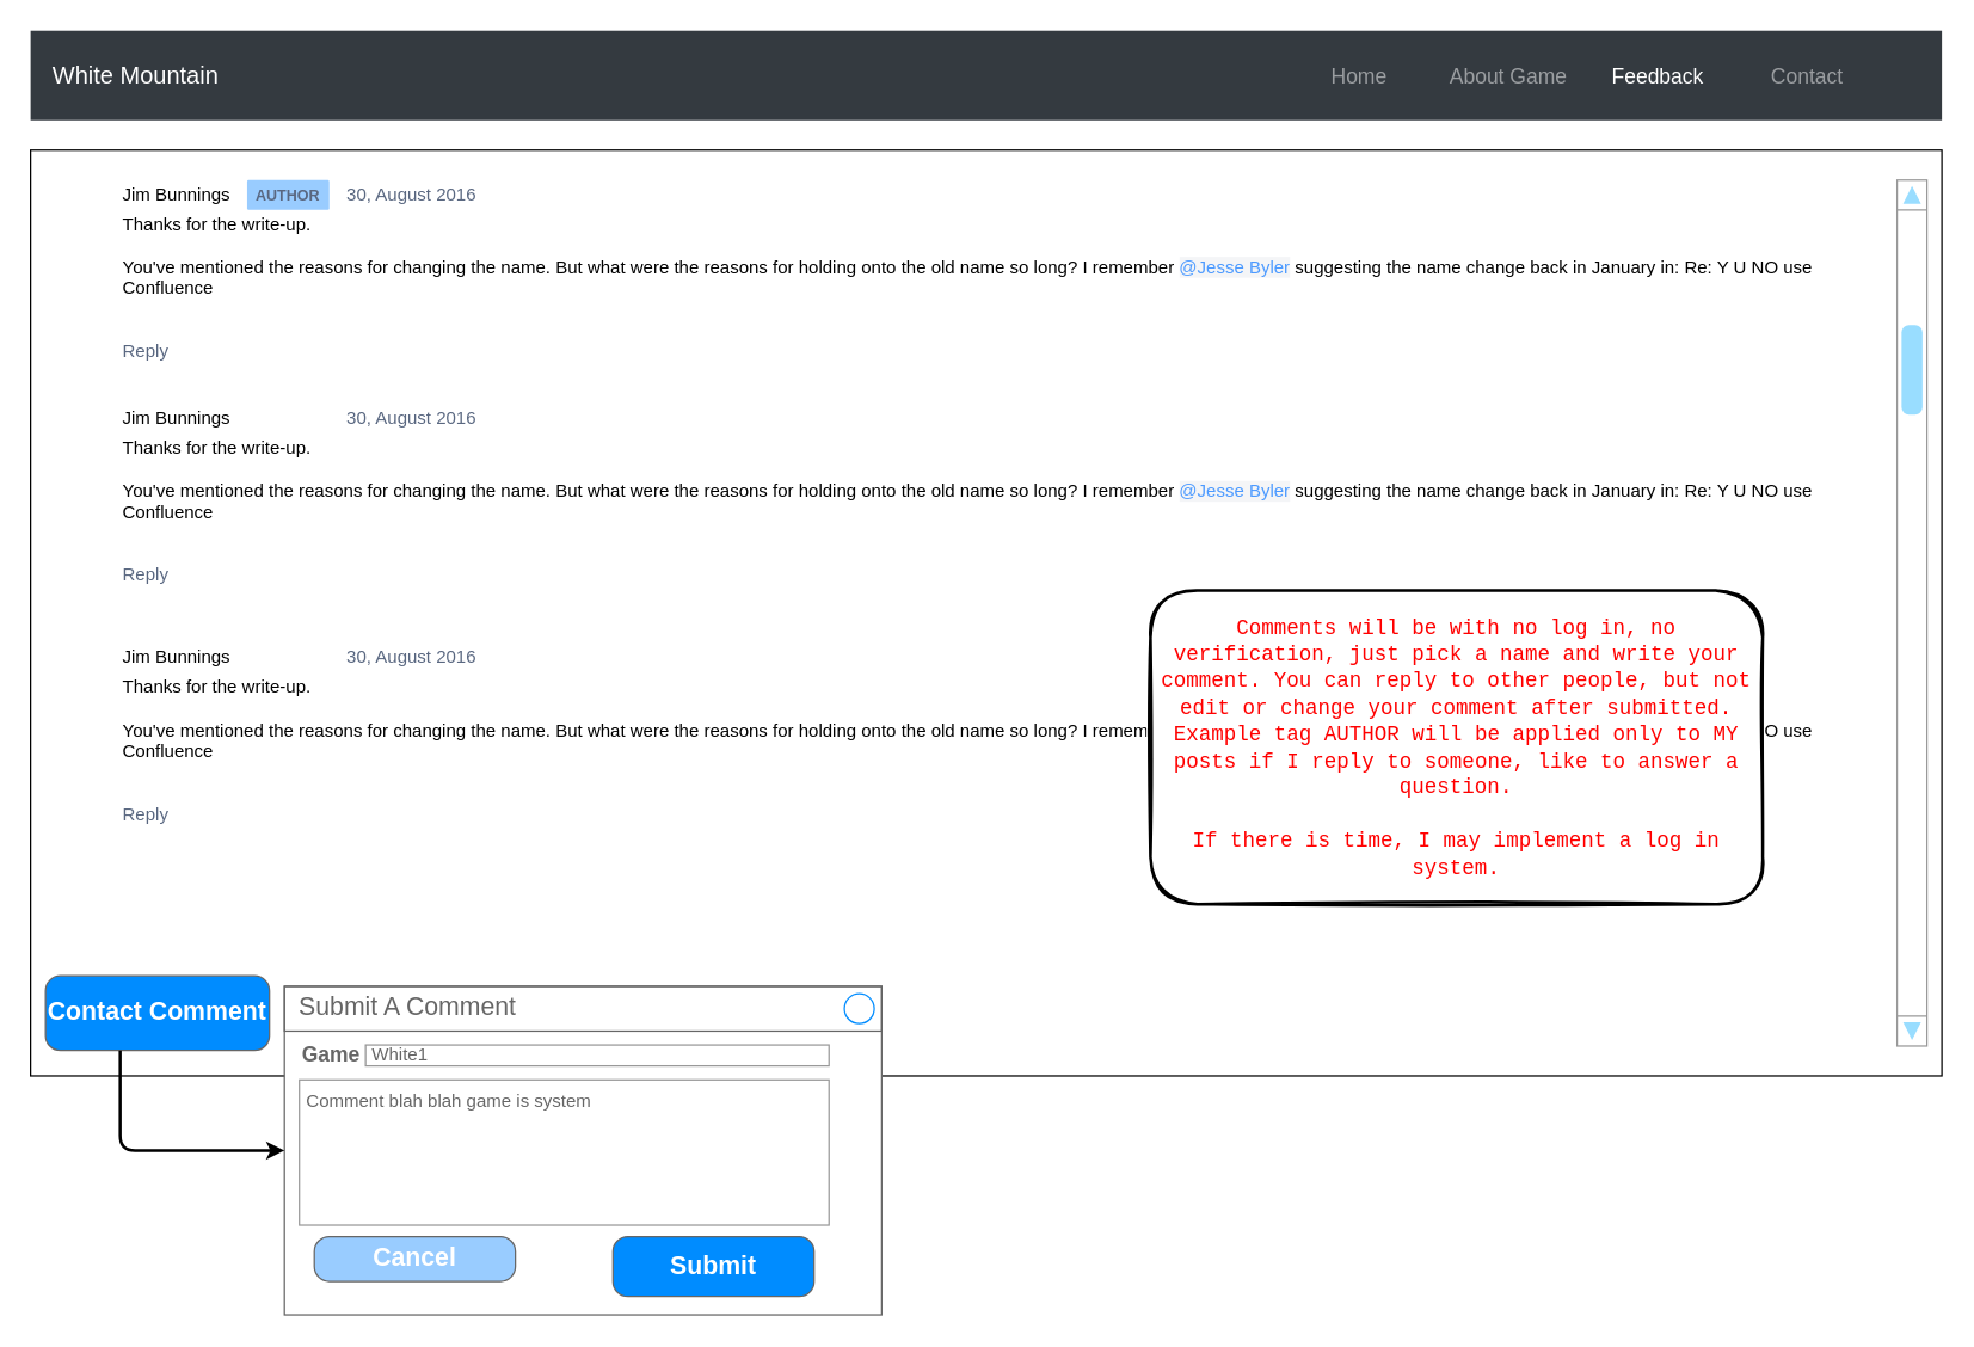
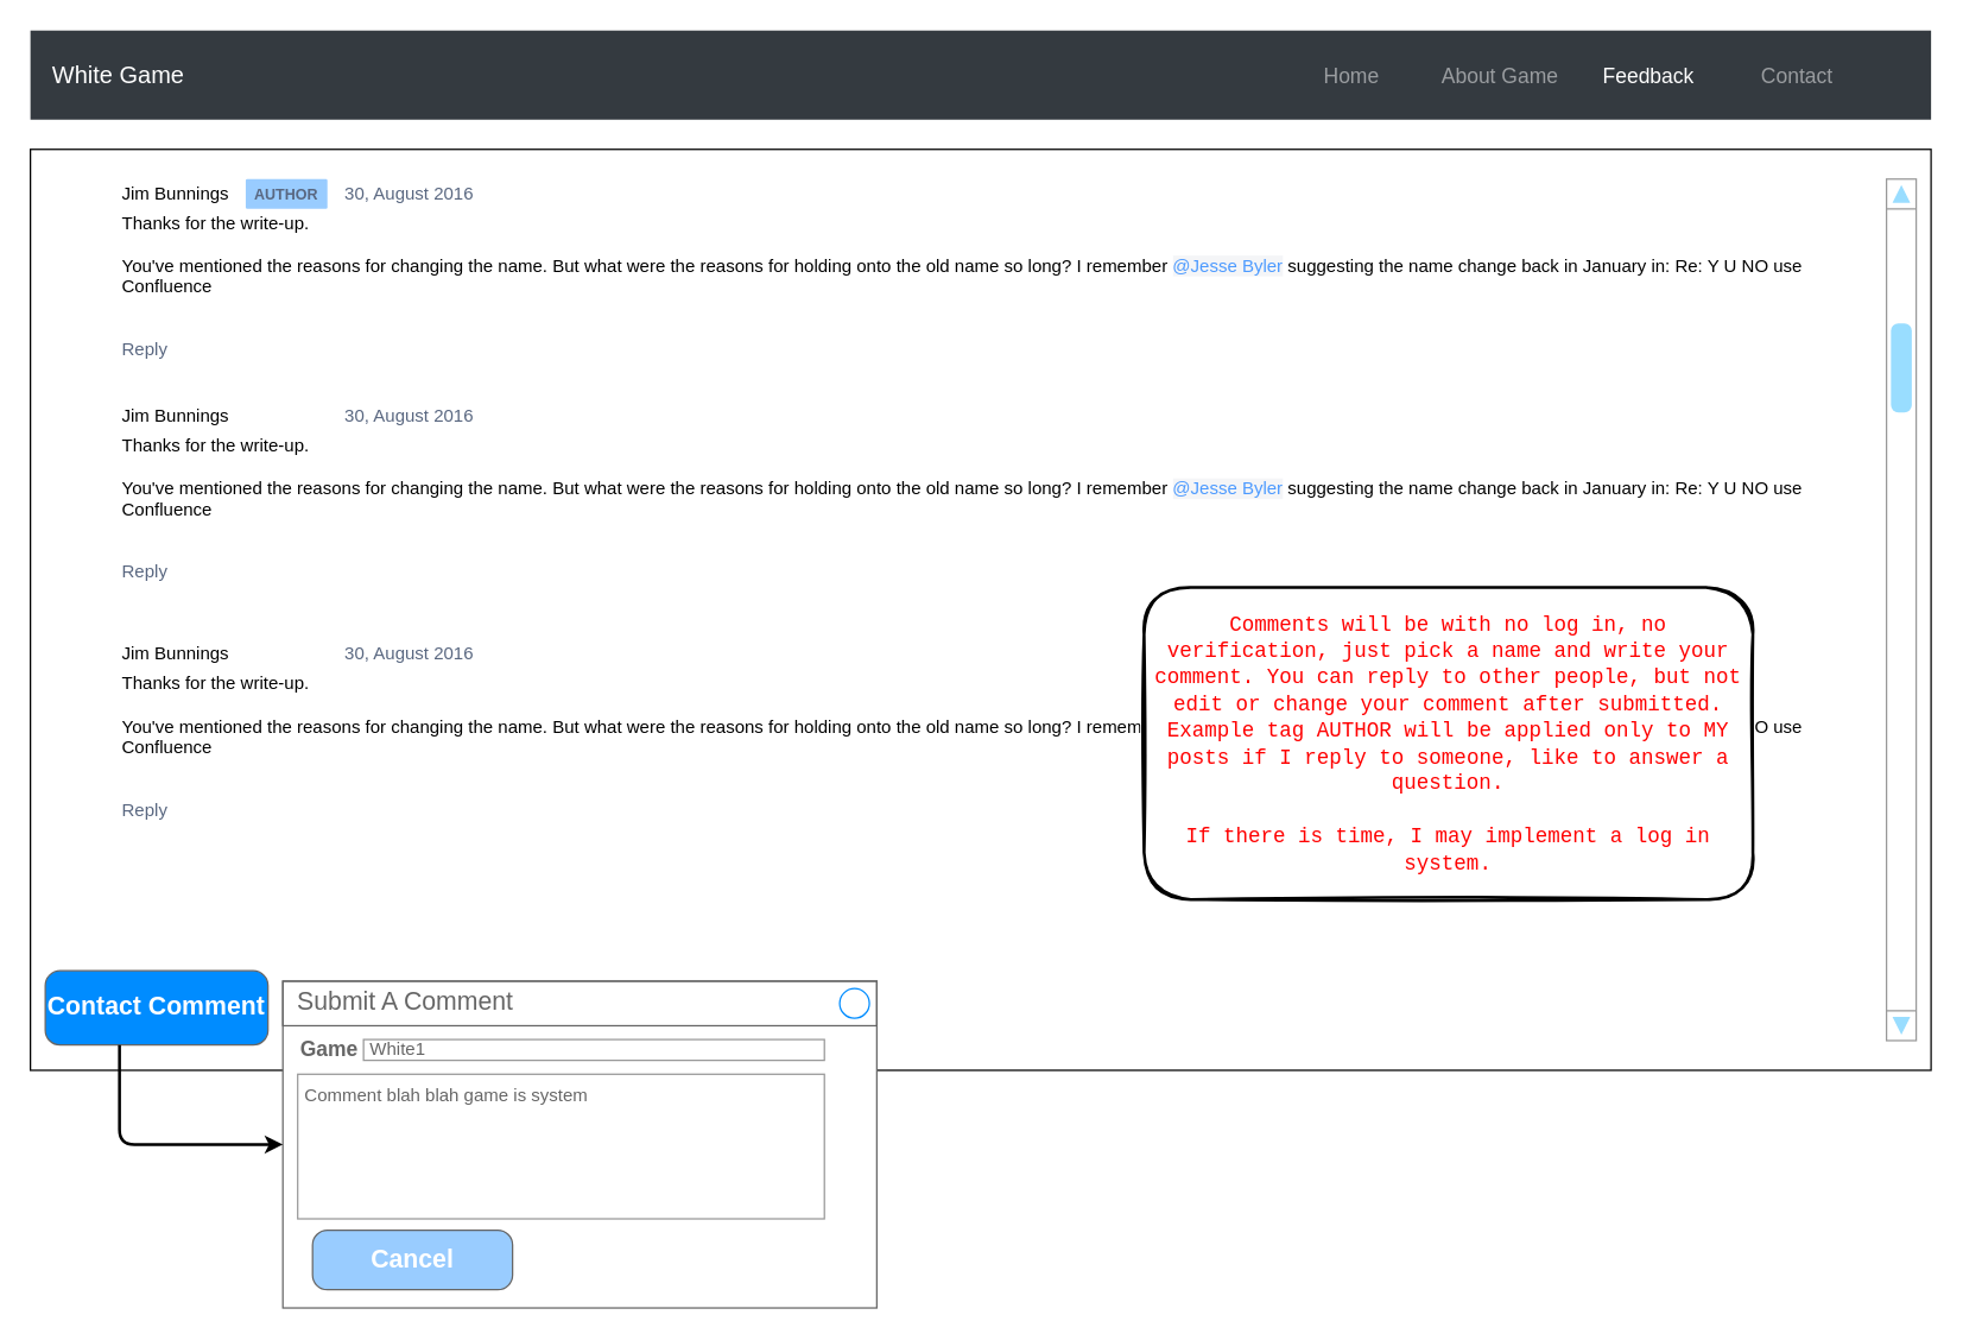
  <mxCell id="0" />
  <mxCell id="1" parent="0" />
  <mxCell id="2" value="" style="rounded=0;whiteSpace=wrap;html=1;fontSize=14;fontColor=#FFFFFF;align=left;" vertex="1" parent="1"><mxGeometry x="20" y="100" width="1280" height="620" as="geometry" /></mxCell>
- <mxCell id="3" value="White Mountain" style="shadow=0;dashed=0;fillColor=#343A40;strokeColor=none;fontSize=16;fontColor=#ffffff;align=left;spacing=15;html=1;" vertex="1" parent="1"><mxGeometry x="20" y="20" width="1280" height="60" as="geometry" /></mxCell>
+ <mxCell id="3" value="White Game" style="shadow=0;dashed=0;fillColor=#343A40;strokeColor=none;fontSize=16;fontColor=#ffffff;align=left;spacing=15;html=1;" vertex="1" parent="1"><mxGeometry x="20" y="20" width="1280" height="60" as="geometry" /></mxCell>
  <mxCell id="4" value="Home" style="fillColor=none;strokeColor=none;fontSize=14;align=center;fontColor=#9A9DA0;" vertex="1" parent="3"><mxGeometry width="100" height="40" relative="1" as="geometry"><mxPoint x="840" y="10" as="offset" /></mxGeometry></mxCell>
  <mxCell id="5" value="About Game" style="fillColor=none;strokeColor=none;fontSize=14;align=center;fontColor=#9A9DA0;" vertex="1" parent="3"><mxGeometry width="100" height="40" relative="1" as="geometry"><mxPoint x="940" y="10" as="offset" /></mxGeometry></mxCell>
  <mxCell id="6" value="Feedback" style="fillColor=none;strokeColor=none;fontSize=14;align=center;spacingRight=0;fontColor=#FFFFFF;" vertex="1" parent="3"><mxGeometry width="100" height="40" relative="1" as="geometry"><mxPoint x="1040" y="10" as="offset" /></mxGeometry></mxCell>
  <mxCell id="7" value="Contact" style="fillColor=none;strokeColor=none;fontSize=14;fontColor=#9A9DA0;align=center;imageAlign=left;" vertex="1" parent="3"><mxGeometry width="100" height="40" relative="1" as="geometry"><mxPoint x="1140" y="10" as="offset" /></mxGeometry></mxCell>
  <mxCell id="8" value="" style="verticalLabelPosition=bottom;shadow=0;dashed=0;align=center;html=1;verticalAlign=top;strokeWidth=1;shape=mxgraph.mockup.navigation.scrollBar;strokeColor=#999999;barPos=83.922;fillColor2=#99ddff;strokeColor2=none;direction=north;fontSize=14;fontColor=#FFFFFF;" vertex="1" parent="1"><mxGeometry x="1270" y="120" width="20" height="580" as="geometry" /></mxCell>
  <mxCell id="9" value="" style="group" vertex="1" connectable="0" parent="1"><mxGeometry x="190" y="660" width="400" height="220" as="geometry" /></mxCell>
  <mxCell id="10" value="" style="strokeWidth=1;shadow=0;dashed=0;align=center;html=1;shape=mxgraph.mockup.containers.rrect;rSize=0;strokeColor=#666666;fontColor=#666666;fontSize=17;verticalAlign=top;whiteSpace=wrap;fillColor=#ffffff;spacingTop=32;" vertex="1" parent="9"><mxGeometry width="400" height="220" as="geometry" /></mxCell>
- <mxCell id="11" value="Submit" style="strokeWidth=1;shadow=0;dashed=0;align=center;html=1;shape=mxgraph.mockup.buttons.button;strokeColor=#666666;fontColor=#ffffff;mainText=;buttonStyle=round;fontSize=17;fontStyle=1;fillColor=#008cff;whiteSpace=wrap;" vertex="1" parent="10"><mxGeometry x="220" y="167.619" width="134.71" height="40.155" as="geometry" /></mxCell>
  <mxCell id="12" value="" style="group" vertex="1" connectable="0" parent="10"><mxGeometry width="400" height="207.774" as="geometry" /></mxCell>
  <mxCell id="13" value="Submit A Comment" style="strokeWidth=1;shadow=0;dashed=0;align=center;html=1;shape=mxgraph.mockup.containers.rrect;rSize=0;fontSize=17;fontColor=#666666;strokeColor=#666666;align=left;spacingLeft=8;fillColor=none;resizeWidth=1;" vertex="1" parent="12"><mxGeometry width="400" height="30" relative="1" as="geometry" /></mxCell>
  <mxCell id="14" value="" style="shape=ellipse;strokeColor=#008cff;resizable=0;fillColor=none;html=1;" vertex="1" parent="13"><mxGeometry x="1" y="0.5" width="20" height="20" relative="1" as="geometry"><mxPoint x="-25" y="-10" as="offset" /></mxGeometry></mxCell>
  <mxCell id="15" value="" style="group" vertex="1" connectable="0" parent="12"><mxGeometry x="10" y="39.29" width="354.71" height="120.71" as="geometry" /></mxCell>
  <mxCell id="16" value="Game" style="strokeWidth=1;shadow=0;dashed=0;align=center;html=1;shape=mxgraph.mockup.forms.anchor;align=right;spacingRight=2;fontColor=#666666;fontStyle=1;fontSize=14;labelPosition=center;verticalLabelPosition=middle;verticalAlign=middle;" vertex="1" parent="15"><mxGeometry width="44.339" height="14.018" as="geometry" /></mxCell>
  <mxCell id="17" value="White1" style="strokeWidth=1;shadow=0;dashed=0;align=center;html=1;shape=mxgraph.mockup.forms.rrect;fillColor=#ffffff;rSize=0;fontColor=#666666;align=left;spacingLeft=3;strokeColor=#999999;" vertex="1" parent="15"><mxGeometry x="44.339" width="310.371" height="14.018" as="geometry" /></mxCell>
  <mxCell id="18" value="Comment blah blah game is system" style="strokeWidth=1;shadow=0;dashed=0;align=center;html=1;shape=mxgraph.mockup.forms.rrect;fillColor=#ffffff;rSize=0;fontColor=#666666;align=left;spacingLeft=3;strokeColor=#999999;verticalAlign=top;whiteSpace=wrap;" vertex="1" parent="15"><mxGeometry y="23.363" width="354.71" height="97.347" as="geometry" /></mxCell>
- <mxCell id="19" value="Cancel" style="strokeWidth=1;shadow=0;dashed=0;align=center;html=1;shape=mxgraph.mockup.buttons.button;strokeColor=#666666;fontColor=#ffffff;mainText=;buttonStyle=round;fontSize=17;fontStyle=1;whiteSpace=wrap;fillColor=#99CCFF;" vertex="1" parent="12"><mxGeometry x="20" y="167.619" width="134.71" height="30" as="geometry" /></mxCell>
+ <mxCell id="19" value="Cancel" style="strokeWidth=1;shadow=0;dashed=0;align=center;html=1;shape=mxgraph.mockup.buttons.button;strokeColor=#666666;fontColor=#ffffff;mainText=;buttonStyle=round;fontSize=17;fontStyle=1;whiteSpace=wrap;fillColor=#99CCFF;" vertex="1" parent="12"><mxGeometry x="20" y="167.619" width="134.71" height="40.155" as="geometry" /></mxCell>
  <mxCell id="20" value="Contact Comment" style="strokeWidth=1;shadow=0;dashed=0;align=center;html=1;shape=mxgraph.mockup.buttons.button;strokeColor=#666666;fontColor=#ffffff;mainText=;buttonStyle=round;fontSize=17;fontStyle=1;fillColor=#008cff;whiteSpace=wrap;" vertex="1" parent="1"><mxGeometry x="30" y="653" width="150" height="50" as="geometry" /></mxCell>
  <mxCell id="21" value="" style="edgeStyle=segmentEdgeStyle;endArrow=classic;html=1;fontSize=14;fontColor=#FFFFFF;strokeWidth=2;" edge="1" parent="1" source="20" target="10"><mxGeometry width="50" height="50" relative="1" as="geometry"><mxPoint x="80" y="770" as="sourcePoint" /><mxPoint x="170" y="810" as="targetPoint" /><Array as="points"><mxPoint x="80" y="770" /></Array></mxGeometry></mxCell>
  <mxCell id="22" value="Jim Bunnings" style="html=1;fillColor=none;strokeColor=none;fontSize=12;align=left;fontColor=#000000;whiteSpace=wrap" vertex="1" parent="1"><mxGeometry x="80" y="120" width="90" height="20" as="geometry" /></mxCell>
  <mxCell id="23" value="AUTHOR" style="rounded=1;arcSize=5;fillColor=#99ccff;strokeColor=none;fontColor=#596780;align=center;verticalAlign=middle;whiteSpace=wrap;fontSize=10;fontStyle=1;html=1;" vertex="1" parent="1"><mxGeometry x="165" y="120" width="55" height="20" as="geometry" /></mxCell>
  <mxCell id="24" value="30, August 2016" style="html=1;fillColor=none;strokeColor=none;fontSize=12;align=left;fontColor=#596780;whiteSpace=wrap" vertex="1" parent="1"><mxGeometry x="230" y="120" width="110" height="20" as="geometry" /></mxCell>
  <mxCell id="25" value="Thanks for the write-up." style="html=1;fillColor=none;strokeColor=none;fontSize=12;align=left;fontColor=#000000;whiteSpace=wrap" vertex="1" parent="1"><mxGeometry x="80" y="140" width="240" height="20" as="geometry" /></mxCell>
  <mxCell id="26" value="You&amp;apos;ve mentioned the reasons for changing the name. But what were the reasons for holding onto the old name so long? I remember &lt;font color=&quot;#4c9aff&quot; style=&quot;background-color: rgb(244 , 245 , 247)&quot;&gt;@Jesse Byler&lt;/font&gt; suggesting the name change back in January in: Re: Y U NO use Confluence" style="html=1;fillColor=none;strokeColor=none;fontSize=12;align=left;fontColor=#000000;whiteSpace=wrap;verticalAlign=top" vertex="1" parent="1"><mxGeometry x="80" y="165" width="1140" height="60" as="geometry" /></mxCell>
  <mxCell id="27" value="Reply" style="html=1;fillColor=none;strokeColor=none;fontSize=12;align=left;fontColor=#596780;whiteSpace=wrap" vertex="1" parent="1"><mxGeometry x="80" y="225" width="240" height="20" as="geometry" /></mxCell>
  <mxCell id="28" value="Jim Bunnings" style="html=1;fillColor=none;strokeColor=none;fontSize=12;align=left;fontColor=#000000;whiteSpace=wrap" vertex="1" parent="1"><mxGeometry x="80" y="270" width="90" height="20" as="geometry" /></mxCell>
  <mxCell id="29" value="30, August 2016" style="html=1;fillColor=none;strokeColor=none;fontSize=12;align=left;fontColor=#596780;whiteSpace=wrap" vertex="1" parent="1"><mxGeometry x="230" y="270" width="110" height="20" as="geometry" /></mxCell>
  <mxCell id="30" value="Thanks for the write-up." style="html=1;fillColor=none;strokeColor=none;fontSize=12;align=left;fontColor=#000000;whiteSpace=wrap" vertex="1" parent="1"><mxGeometry x="80" y="290" width="240" height="20" as="geometry" /></mxCell>
  <mxCell id="31" value="You&amp;apos;ve mentioned the reasons for changing the name. But what were the reasons for holding onto the old name so long? I remember &lt;font color=&quot;#4c9aff&quot; style=&quot;background-color: rgb(244 , 245 , 247)&quot;&gt;@Jesse Byler&lt;/font&gt; suggesting the name change back in January in: Re: Y U NO use Confluence" style="html=1;fillColor=none;strokeColor=none;fontSize=12;align=left;fontColor=#000000;whiteSpace=wrap;verticalAlign=top" vertex="1" parent="1"><mxGeometry x="80" y="315" width="1140" height="60" as="geometry" /></mxCell>
  <mxCell id="32" value="Reply" style="html=1;fillColor=none;strokeColor=none;fontSize=12;align=left;fontColor=#596780;whiteSpace=wrap" vertex="1" parent="1"><mxGeometry x="80" y="375" width="240" height="20" as="geometry" /></mxCell>
  <mxCell id="33" value="Jim Bunnings" style="html=1;fillColor=none;strokeColor=none;fontSize=12;align=left;fontColor=#000000;whiteSpace=wrap" vertex="1" parent="1"><mxGeometry x="80" y="430" width="90" height="20" as="geometry" /></mxCell>
  <mxCell id="34" value="30, August 2016" style="html=1;fillColor=none;strokeColor=none;fontSize=12;align=left;fontColor=#596780;whiteSpace=wrap" vertex="1" parent="1"><mxGeometry x="230" y="430" width="110" height="20" as="geometry" /></mxCell>
  <mxCell id="35" value="Thanks for the write-up." style="html=1;fillColor=none;strokeColor=none;fontSize=12;align=left;fontColor=#000000;whiteSpace=wrap" vertex="1" parent="1"><mxGeometry x="80" y="450" width="240" height="20" as="geometry" /></mxCell>
  <mxCell id="36" value="You&amp;apos;ve mentioned the reasons for changing the name. But what were the reasons for holding onto the old name so long? I remember &lt;font color=&quot;#4c9aff&quot; style=&quot;background-color: rgb(244 , 245 , 247)&quot;&gt;@Jesse Byler&lt;/font&gt; suggesting the name change back in January in: Re: Y U NO use Confluence" style="html=1;fillColor=none;strokeColor=none;fontSize=12;align=left;fontColor=#000000;whiteSpace=wrap;verticalAlign=top" vertex="1" parent="1"><mxGeometry x="80" y="475" width="1150" height="60" as="geometry" /></mxCell>
  <mxCell id="37" value="Reply" style="html=1;fillColor=none;strokeColor=none;fontSize=12;align=left;fontColor=#596780;whiteSpace=wrap" vertex="1" parent="1"><mxGeometry x="80" y="535" width="240" height="20" as="geometry" /></mxCell>
  <mxCell id="38" value="&lt;font face=&quot;Courier New&quot; color=&quot;#ff0000&quot;&gt;Comments will be with no log in, no verification, just pick a name and write your comment. You can reply to other people, but not edit or change your comment after submitted. Example tag AUTHOR will be applied only to MY posts if I reply to someone, like to answer a question.&lt;br&gt;&lt;br&gt;If there is time, I may implement a log in system.&lt;/font&gt;" style="rounded=1;whiteSpace=wrap;html=1;strokeWidth=2;fillWeight=4;hachureGap=8;hachureAngle=45;sketch=1;fontSize=14;align=center;" vertex="1" parent="1"><mxGeometry x="770" y="395" width="410" height="210" as="geometry" /></mxCell>
